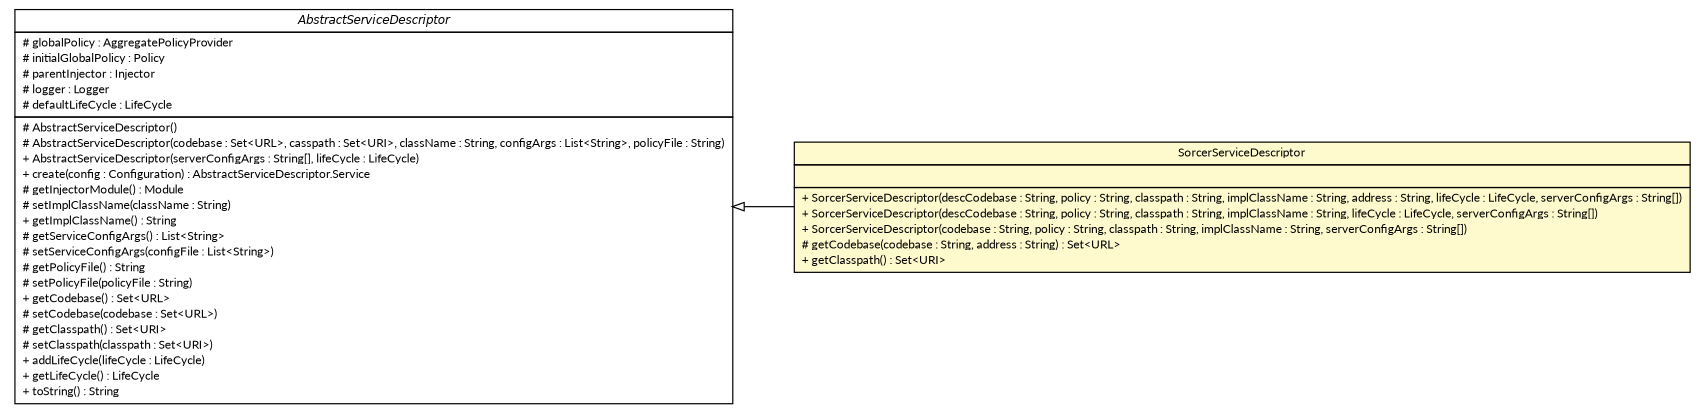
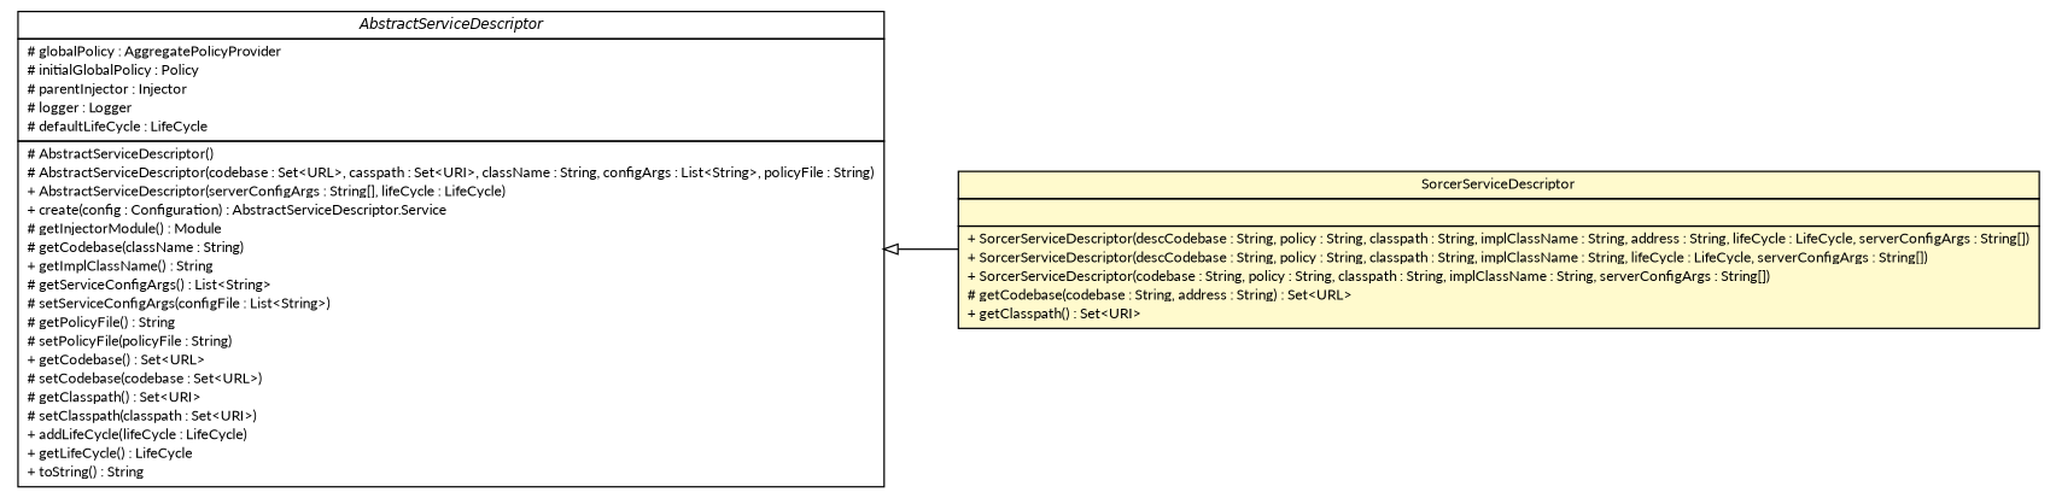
  digraph {
    nodesep=0.25
    ranksep=0.5
    rankdir=LR
    fontname=Lato
    node [fontcolor=black fontname=Lato fontsize=10.0 shape=plaintext]
-   n1 [label=<<table title="sorcer.provider.boot.AbstractServiceDescriptor" border="0" cellborder="1" cellspacing="0" cellpadding="2" port="p" href="./AbstractServiceDescriptor.html"> 		<tr><td><table border="0" cellspacing="0" cellpadding="1"> <tr><td align="center" balign="center"><font face="Helvetica-Oblique"> AbstractServiceDescriptor </font></td></tr> 		</table></td></tr> 		<tr><td><table border="0" cellspacing="0" cellpadding="1"> <tr><td align="left" balign="left"> # globalPolicy : AggregatePolicyProvider </td></tr> <tr><td align="left" balign="left"> # initialGlobalPolicy : Policy </td></tr> <tr><td align="left" balign="left"> # parentInjector : Injector </td></tr> <tr><td align="left" balign="left"> # logger : Logger </td></tr> <tr><td align="left" balign="left"> # defaultLifeCycle : LifeCycle </td></tr> 		</table></td></tr> 		<tr><td><table border="0" cellspacing="0" cellpadding="1"> <tr><td align="left" balign="left"> # AbstractServiceDescriptor() </td></tr> <tr><td align="left" balign="left"> # AbstractServiceDescriptor(codebase : Set&lt;URL&gt;, casspath : Set&lt;URI&gt;, className : String, configArgs : List&lt;String&gt;, policyFile : String) </td></tr> <tr><td align="left" balign="left"> + AbstractServiceDescriptor(serverConfigArgs : String[], lifeCycle : LifeCycle) </td></tr> <tr><td align="left" balign="left"> + create(config : Configuration) : AbstractServiceDescriptor.Service </td></tr> <tr><td align="left" balign="left"> # getInjectorModule() : Module </td></tr> <tr><td align="left" balign="left"> # setImplClassName(className : String) </td></tr> <tr><td align="left" balign="left"> + getImplClassName() : String </td></tr> <tr><td align="left" balign="left"> # getServiceConfigArgs() : List&lt;String&gt; </td></tr> <tr><td align="left" balign="left"> # setServiceConfigArgs(configFile : List&lt;String&gt;) </td></tr> <tr><td align="left" balign="left"> # getPolicyFile() : String </td></tr> <tr><td align="left" balign="left"> # setPolicyFile(policyFile : String) </td></tr> <tr><td align="left" balign="left"> + getCodebase() : Set&lt;URL&gt; </td></tr> <tr><td align="left" balign="left"> # setCodebase(codebase : Set&lt;URL&gt;) </td></tr> <tr><td align="left" balign="left"> # getClasspath() : Set&lt;URI&gt; </td></tr> <tr><td align="left" balign="left"> # setClasspath(classpath : Set&lt;URI&gt;) </td></tr> <tr><td align="left" balign="left"> + addLifeCycle(lifeCycle : LifeCycle) </td></tr> <tr><td align="left" balign="left"> + getLifeCycle() : LifeCycle </td></tr> <tr><td align="left" balign="left"> + toString() : String </td></tr> 		</table></td></tr> 		</table>>]
+   n1 [label=<<table title="sorcer.provider.boot.AbstractServiceDescriptor" border="0" cellborder="1" cellspacing="0" cellpadding="2" port="p" href="./AbstractServiceDescriptor.html"> 		<tr><td><table border="0" cellspacing="0" cellpadding="1"> <tr><td align="center" balign="center"><font face="Helvetica-Oblique"> AbstractServiceDescriptor </font></td></tr> 		</table></td></tr> 		<tr><td><table border="0" cellspacing="0" cellpadding="1"> <tr><td align="left" balign="left"> # globalPolicy : AggregatePolicyProvider </td></tr> <tr><td align="left" balign="left"> # initialGlobalPolicy : Policy </td></tr> <tr><td align="left" balign="left"> # parentInjector : Injector </td></tr> <tr><td align="left" balign="left"> # logger : Logger </td></tr> <tr><td align="left" balign="left"> # defaultLifeCycle : LifeCycle </td></tr> 		</table></td></tr> 		<tr><td><table border="0" cellspacing="0" cellpadding="1"> <tr><td align="left" balign="left"> # AbstractServiceDescriptor() </td></tr> <tr><td align="left" balign="left"> # AbstractServiceDescriptor(codebase : Set&lt;URL&gt;, casspath : Set&lt;URI&gt;, className : String, configArgs : List&lt;String&gt;, policyFile : String) </td></tr> <tr><td align="left" balign="left"> + AbstractServiceDescriptor(serverConfigArgs : String[], lifeCycle : LifeCycle) </td></tr> <tr><td align="left" balign="left"> + create(config : Configuration) : AbstractServiceDescriptor.Service </td></tr> <tr><td align="left" balign="left"> # getInjectorModule() : Module </td></tr> <tr><td align="left" balign="left"> # getCodebase(className : String) </td></tr> <tr><td align="left" balign="left"> + getImplClassName() : String </td></tr> <tr><td align="left" balign="left"> # getServiceConfigArgs() : List&lt;String&gt; </td></tr> <tr><td align="left" balign="left"> # setServiceConfigArgs(configFile : List&lt;String&gt;) </td></tr> <tr><td align="left" balign="left"> # getPolicyFile() : String </td></tr> <tr><td align="left" balign="left"> # setPolicyFile(policyFile : String) </td></tr> <tr><td align="left" balign="left"> + getCodebase() : Set&lt;URL&gt; </td></tr> <tr><td align="left" balign="left"> # setCodebase(codebase : Set&lt;URL&gt;) </td></tr> <tr><td align="left" balign="left"> # getClasspath() : Set&lt;URI&gt; </td></tr> <tr><td align="left" balign="left"> # setClasspath(classpath : Set&lt;URI&gt;) </td></tr> <tr><td align="left" balign="left"> + addLifeCycle(lifeCycle : LifeCycle) </td></tr> <tr><td align="left" balign="left"> + getLifeCycle() : LifeCycle </td></tr> <tr><td align="left" balign="left"> + toString() : String </td></tr> 		</table></td></tr> 		</table>>]
    n2 [label=<<table title="sorcer.provider.boot.SorcerServiceDescriptor" border="0" cellborder="1" cellspacing="0" cellpadding="2" port="p" bgcolor="lemonChiffon" href="./SorcerServiceDescriptor.html"> 		<tr><td><table border="0" cellspacing="0" cellpadding="1"> <tr><td align="center" balign="center"> SorcerServiceDescriptor </td></tr> 		</table></td></tr> 		<tr><td><table border="0" cellspacing="0" cellpadding="1"> <tr><td align="left" balign="left">  </td></tr> 		</table></td></tr> 		<tr><td><table border="0" cellspacing="0" cellpadding="1"> <tr><td align="left" balign="left"> + SorcerServiceDescriptor(descCodebase : String, policy : String, classpath : String, implClassName : String, address : String, lifeCycle : LifeCycle, serverConfigArgs : String[]) </td></tr> <tr><td align="left" balign="left"> + SorcerServiceDescriptor(descCodebase : String, policy : String, classpath : String, implClassName : String, lifeCycle : LifeCycle, serverConfigArgs : String[]) </td></tr> <tr><td align="left" balign="left"> + SorcerServiceDescriptor(codebase : String, policy : String, classpath : String, implClassName : String, serverConfigArgs : String[]) </td></tr> <tr><td align="left" balign="left"> # getCodebase(codebase : String, address : String) : Set&lt;URL&gt; </td></tr> <tr><td align="left" balign="left"> + getClasspath() : Set&lt;URI&gt; </td></tr> 		</table></td></tr> 		</table>>]
    n1 -> n2 [arrowtail=empty dir=back fontname=Lato fontsize=10 headport=p labelfontname=Helvetica labelfontsize=10 tailport=p]
  }
